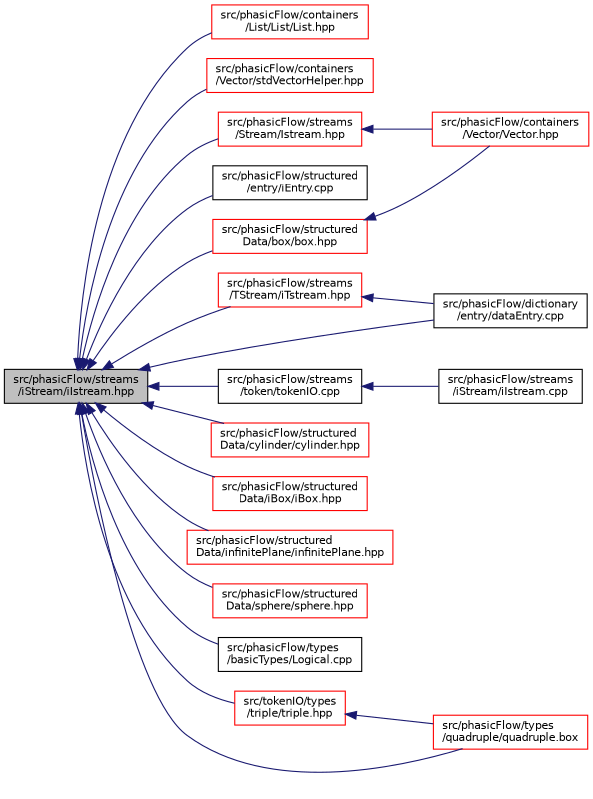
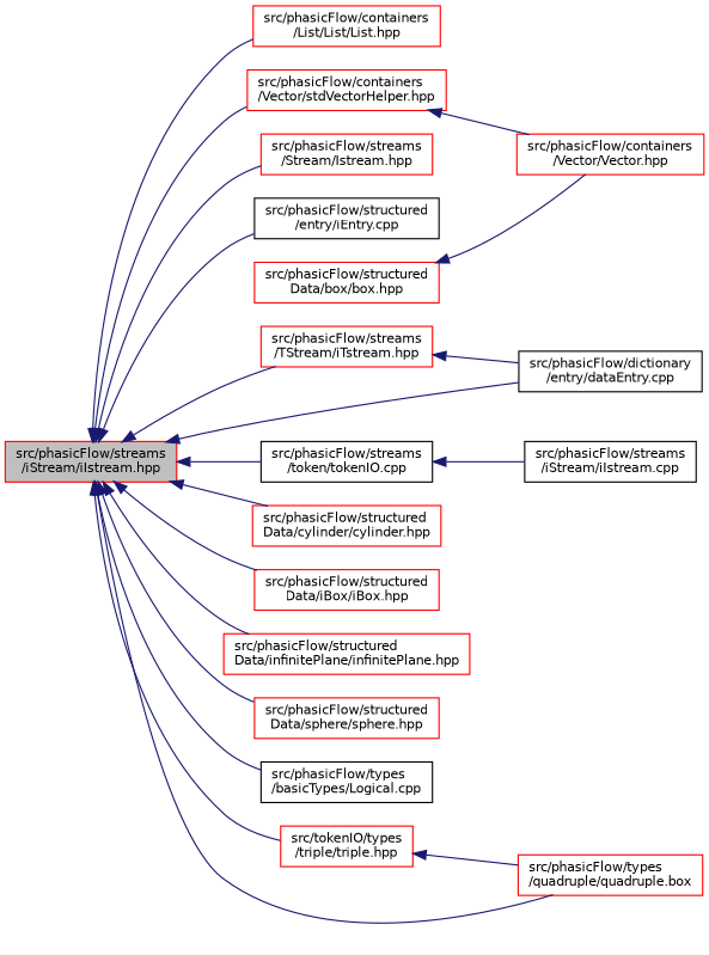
  digraph {
    rankdir=LR
    node [color=red fillcolor=white fontname=Helvetica fontsize=10 shape=record style=filled]
    edge [color=midnightblue dir=back fontname=Helvetica fontsize=10 labelfontname=Helvetica labelfontsize=10 style=solid]
-   n1 [color=black fillcolor=grey75 fontcolor=black height=0.2 label="src/phasicFlow/streams\l/iStream/iIstream.hpp" width=0.4]
+   n1 [fillcolor=grey75 fontcolor=black height=0.2 label="src/phasicFlow/streams\l/iStream/iIstream.hpp" width=0.4]
    n2 [height=0.2 label="src/phasicFlow/containers\l/List/List/List.hpp" width=0.4]
    n3 [height=0.2 label="src/phasicFlow/containers\l/Vector/stdVectorHelper.hpp" width=0.4]
    n4 [color=black height=0.2 label="src/phasicFlow/dictionary\l/entry/dataEntry.cpp" width=0.4]
    n5 [color=black height=0.2 label="src/phasicFlow/structured\l/entry/iEntry.cpp" width=0.4]
    n6 [height=0.2 label="src/phasicFlow/streams\l/Stream/Istream.hpp" width=0.4]
    n7 [color=black height=0.2 label="src/phasicFlow/streams\l/token/tokenIO.cpp" width=0.4]
    n8 [height=0.2 label="src/phasicFlow/streams\l/TStream/iTstream.hpp" width=0.4]
    n9 [height=0.2 label="src/phasicFlow/structured\lData/box/box.hpp" width=0.4]
    n10 [height=0.2 label="src/phasicFlow/structured\lData/cylinder/cylinder.hpp" width=0.4]
    n11 [height=0.2 label="src/phasicFlow/structured\lData/iBox/iBox.hpp" width=0.4]
    n12 [height=0.2 label="src/phasicFlow/structured\lData/infinitePlane/infinitePlane.hpp" width=0.4]
    n13 [height=0.2 label="src/phasicFlow/structured\lData/sphere/sphere.hpp" width=0.4]
    n14 [color=black height=0.2 label="src/phasicFlow/types\l/basicTypes/Logical.cpp" width=0.4]
    n15 [height=0.2 label="src/phasicFlow/types\l/quadruple/quadruple.box" width=0.4]
    n16 [height=0.2 label="src/tokenIO/types\l/triple/triple.hpp" width=0.4]
    n17 [height=0.2 label="src/phasicFlow/containers\l/Vector/Vector.hpp" width=0.4]
    n18 [color=black height=0.2 label="src/phasicFlow/streams\l/iStream/iIstream.cpp" width=0.4]
    n1 -> n2
    n1 -> n3
    n1 -> n4
    n1 -> n5
    n1 -> n6
    n1 -> n7
    n1 -> n8
-   n1 -> n9
    n1 -> n10
    n1 -> n11
    n1 -> n12
    n1 -> n13
    n1 -> n14
    n1 -> n15
    n1 -> n16
-   n6 -> n17
+   n3 -> n17
    n7 -> n18
    n8 -> n4
    n9 -> n17
    n16 -> n15
  }
